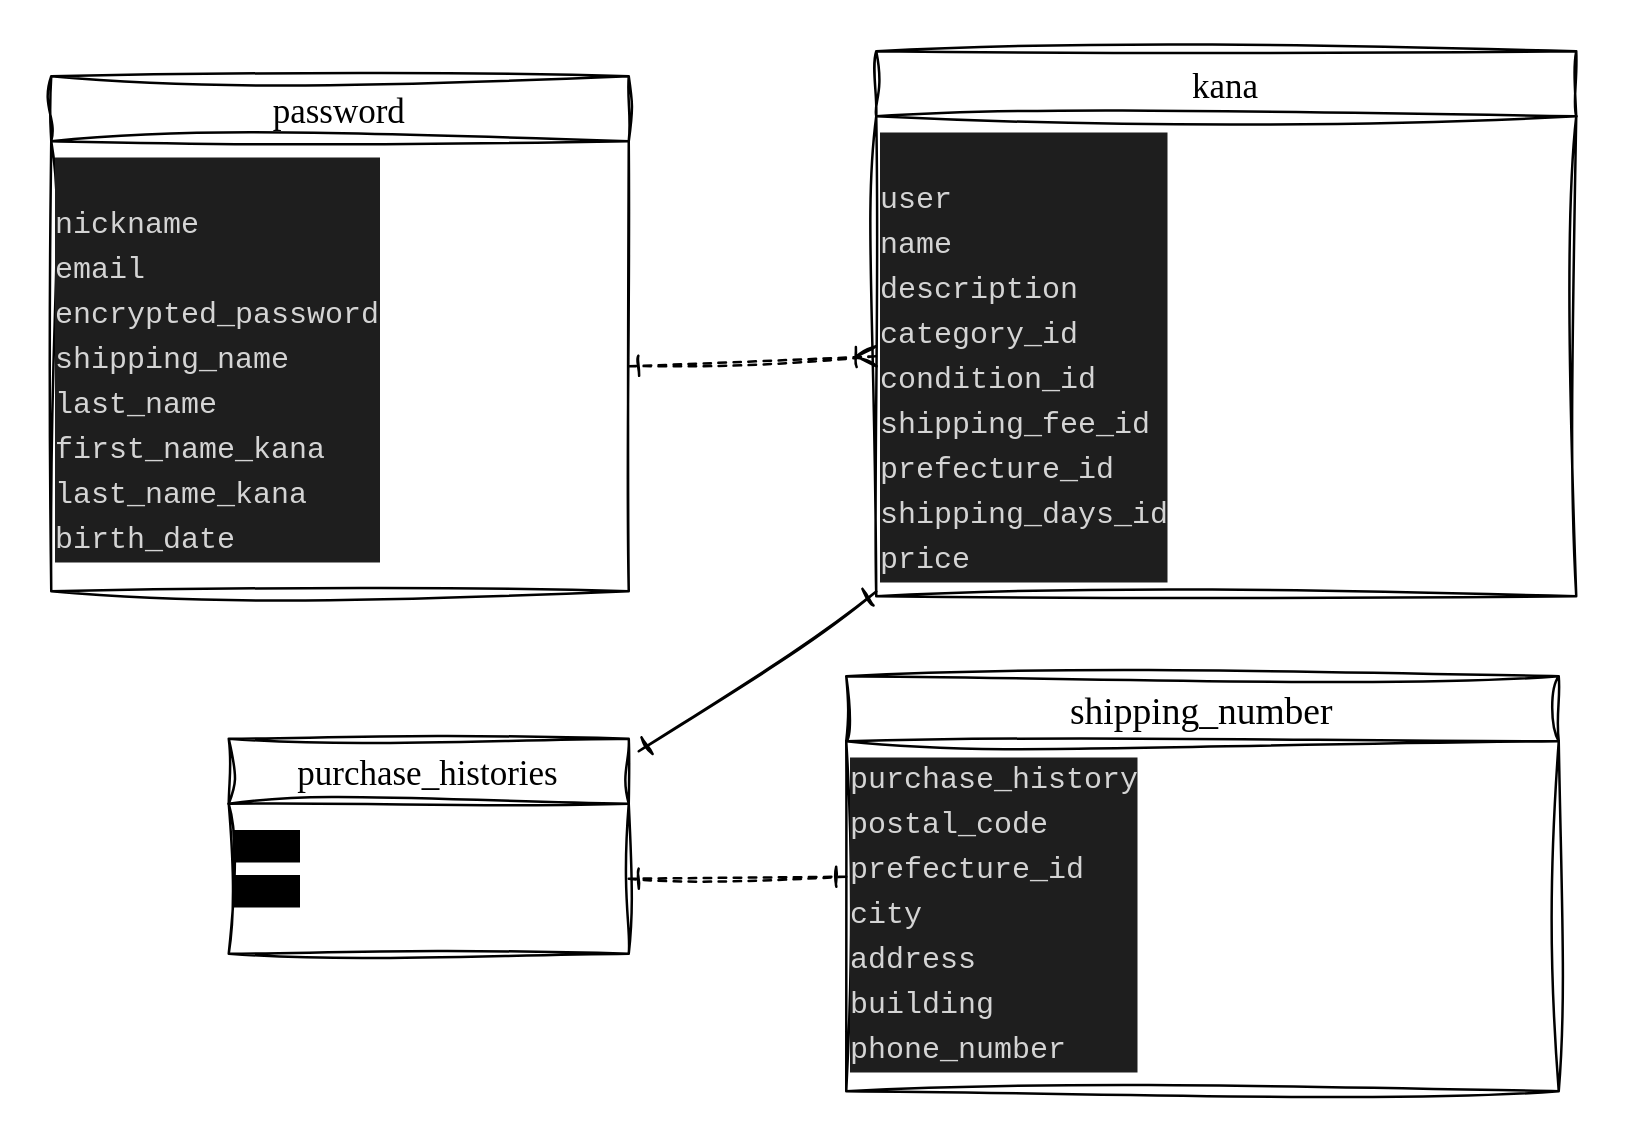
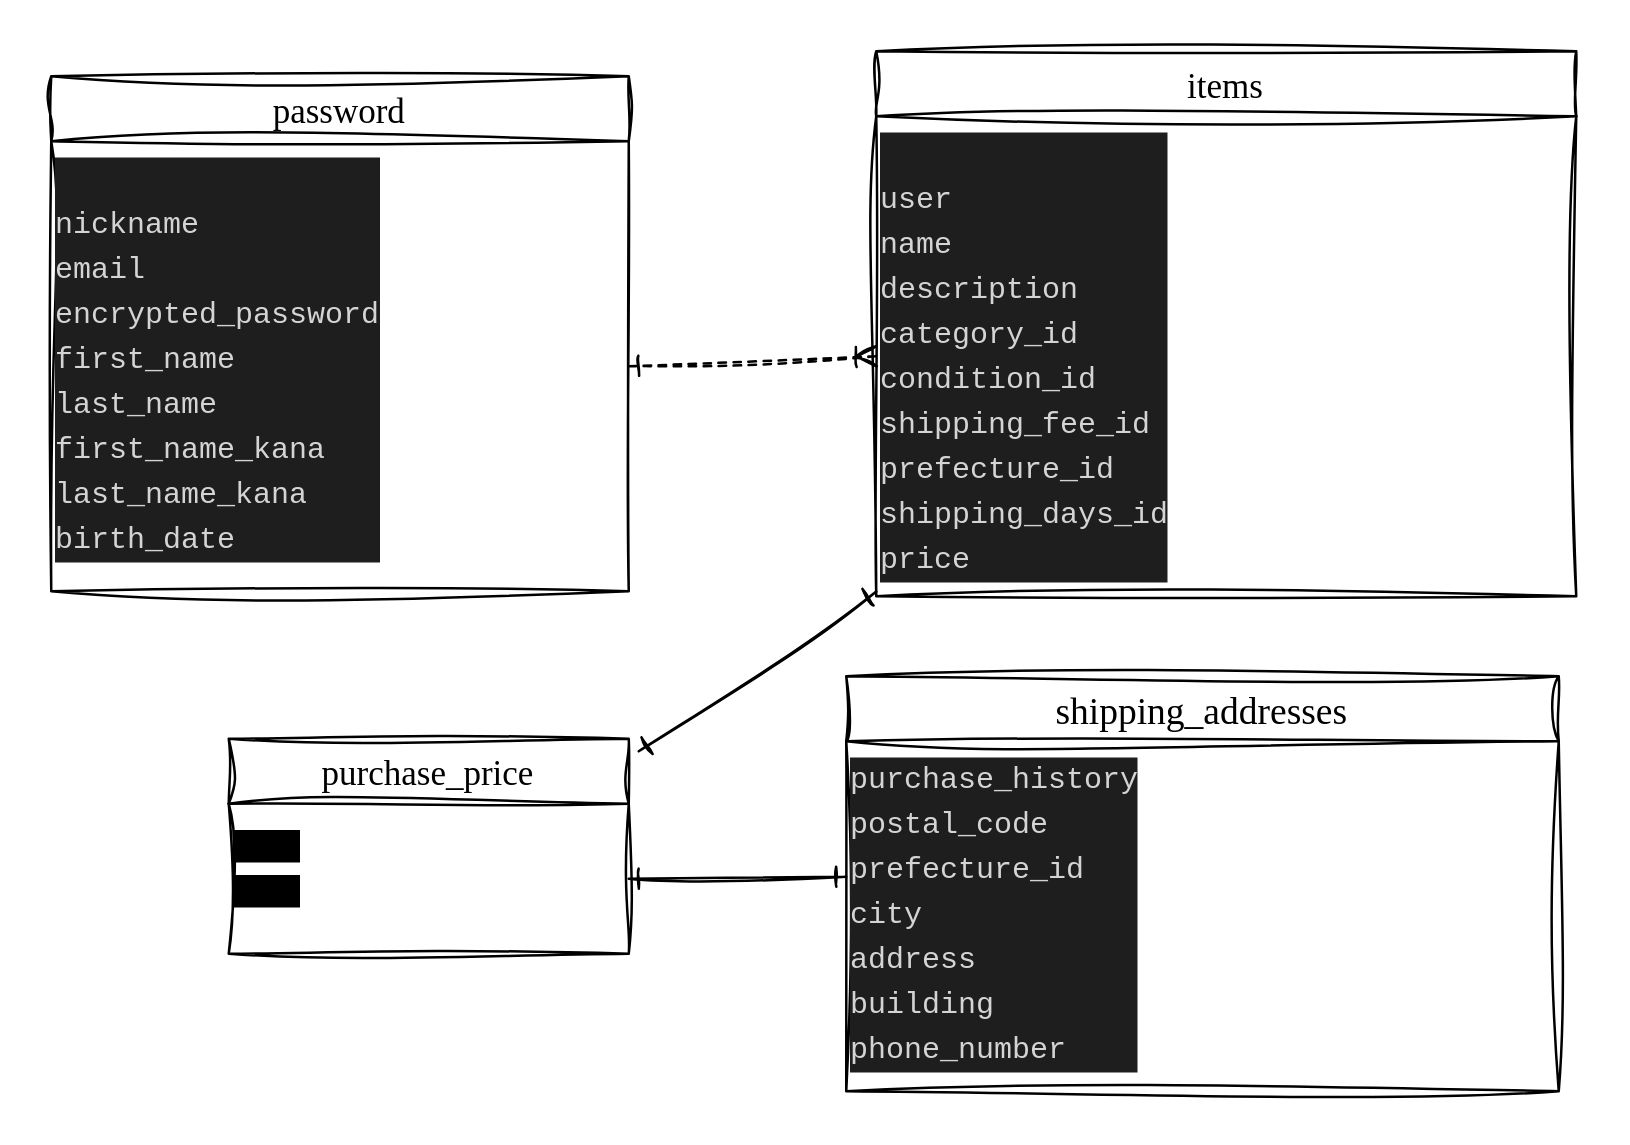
  <mxCell id="0" />
  <mxCell id="1" parent="0" />
  <mxCell id="2" value="password" style="swimlane;fontStyle=0;childLayout=stackLayout;horizontal=1;startSize=26;horizontalStack=0;resizeParent=1;resizeParentMax=0;resizeLast=0;collapsible=1;marginBottom=0;align=center;fontSize=14;sketch=1;hachureGap=4;jiggle=2;curveFitting=1;fontFamily=Architects Daughter;fontSource=https%3A%2F%2Ffonts.googleapis.com%2Fcss%3Ffamily%3DArchitects%2BDaughter;" parent="1" vertex="1"><mxGeometry x="20" y="30" width="231" height="206" as="geometry"><mxRectangle x="5" y="50" width="80" height="30" as="alternateBounds" /></mxGeometry></mxCell>
- <mxCell id="3" value="&lt;div style=&quot;color: rgb(212, 212, 212); background-color: rgb(30, 30, 30); font-family: Menlo, Monaco, &amp;quot;Courier New&amp;quot;, monospace; font-weight: normal; font-size: 12px; line-height: 18px;&quot;&gt;&lt;div&gt;&lt;br&gt;&lt;/div&gt;&lt;div&gt;&lt;span style=&quot;color: #d4d4d4;&quot;&gt;nickname&lt;/span&gt;&lt;/div&gt;&lt;div&gt;&lt;span style=&quot;color: #d4d4d4;&quot;&gt;email&lt;/span&gt;&lt;/div&gt;&lt;div&gt;&lt;span style=&quot;color: #d4d4d4;&quot;&gt;encrypted_password&lt;/span&gt;&lt;/div&gt;&lt;div&gt;&lt;span style=&quot;color: #d4d4d4;&quot;&gt;shipping_name&lt;/span&gt;&lt;/div&gt;&lt;div&gt;&lt;span style=&quot;color: #d4d4d4;&quot;&gt;last_name&lt;/span&gt;&lt;/div&gt;&lt;div&gt;&lt;span style=&quot;color: #d4d4d4;&quot;&gt;first_name_kana&lt;/span&gt;&lt;/div&gt;&lt;div&gt;last_name_kana&lt;/div&gt;&lt;div&gt;&lt;span style=&quot;color: #d4d4d4;&quot;&gt;birth_date&amp;nbsp;&lt;/span&gt;&lt;/div&gt;&lt;/div&gt;" style="text;whiteSpace=wrap;html=1;fontSize=6;fontFamily=Architects Daughter;" vertex="1" parent="2"><mxGeometry y="26" width="231" height="180" as="geometry" /></mxCell>
- <mxCell id="4" value="kana" style="swimlane;fontStyle=0;childLayout=stackLayout;horizontal=1;startSize=26;horizontalStack=0;resizeParent=1;resizeParentMax=0;resizeLast=0;collapsible=1;marginBottom=0;align=center;fontSize=14;sketch=1;hachureGap=4;jiggle=2;curveFitting=1;fontFamily=Architects Daughter;fontSource=https%3A%2F%2Ffonts.googleapis.com%2Fcss%3Ffamily%3DArchitects%2BDaughter;" parent="1" vertex="1"><mxGeometry x="350" y="20" width="280" height="218" as="geometry" /></mxCell>
+ <mxCell id="3" value="&lt;div style=&quot;color: rgb(212, 212, 212); background-color: rgb(30, 30, 30); font-family: Menlo, Monaco, &amp;quot;Courier New&amp;quot;, monospace; font-weight: normal; font-size: 12px; line-height: 18px;&quot;&gt;&lt;div&gt;&lt;br&gt;&lt;/div&gt;&lt;div&gt;&lt;span style=&quot;color: #d4d4d4;&quot;&gt;nickname&lt;/span&gt;&lt;/div&gt;&lt;div&gt;&lt;span style=&quot;color: #d4d4d4;&quot;&gt;email&lt;/span&gt;&lt;/div&gt;&lt;div&gt;&lt;span style=&quot;color: #d4d4d4;&quot;&gt;encrypted_password&lt;/span&gt;&lt;/div&gt;&lt;div&gt;&lt;span style=&quot;color: #d4d4d4;&quot;&gt;first_name&lt;/span&gt;&lt;/div&gt;&lt;div&gt;&lt;span style=&quot;color: #d4d4d4;&quot;&gt;last_name&lt;/span&gt;&lt;/div&gt;&lt;div&gt;&lt;span style=&quot;color: #d4d4d4;&quot;&gt;first_name_kana&lt;/span&gt;&lt;/div&gt;&lt;div&gt;last_name_kana&lt;/div&gt;&lt;div&gt;&lt;span style=&quot;color: #d4d4d4;&quot;&gt;birth_date&amp;nbsp;&lt;/span&gt;&lt;/div&gt;&lt;/div&gt;" style="text;whiteSpace=wrap;html=1;fontSize=6;fontFamily=Architects Daughter;" vertex="1" parent="2"><mxGeometry y="26" width="231" height="180" as="geometry" /></mxCell>
+ <mxCell id="4" value="items" style="swimlane;fontStyle=0;childLayout=stackLayout;horizontal=1;startSize=26;horizontalStack=0;resizeParent=1;resizeParentMax=0;resizeLast=0;collapsible=1;marginBottom=0;align=center;fontSize=14;sketch=1;hachureGap=4;jiggle=2;curveFitting=1;fontFamily=Architects Daughter;fontSource=https%3A%2F%2Ffonts.googleapis.com%2Fcss%3Ffamily%3DArchitects%2BDaughter;" parent="1" vertex="1"><mxGeometry x="350" y="20" width="280" height="218" as="geometry" /></mxCell>
  <mxCell id="5" value="&lt;div style=&quot;color: rgb(212, 212, 212); background-color: rgb(30, 30, 30); font-family: Menlo, Monaco, &amp;quot;Courier New&amp;quot;, monospace; font-size: 12px; line-height: 18px;&quot;&gt;&lt;div&gt;&lt;br&gt;&lt;/div&gt;&lt;div&gt;&lt;span style=&quot;color: #d4d4d4;&quot;&gt;user&lt;/span&gt;&lt;/div&gt;&lt;div&gt;name&amp;nbsp;&lt;/div&gt;&lt;div&gt;description&amp;nbsp;&lt;/div&gt;&lt;div&gt;&lt;span style=&quot;color: #d4d4d4;&quot;&gt;category_id&amp;nbsp;&lt;/span&gt;&lt;/div&gt;&lt;div&gt;&lt;span style=&quot;color: #d4d4d4;&quot;&gt;condition_id&amp;nbsp;&lt;/span&gt;&lt;/div&gt;&lt;div&gt;&lt;span style=&quot;color: #d4d4d4;&quot;&gt;shipping_fee_id&lt;/span&gt;&lt;/div&gt;&lt;div&gt;&lt;span style=&quot;color: #d4d4d4;&quot;&gt;prefecture_id&lt;/span&gt;&lt;/div&gt;&lt;div&gt;&lt;span style=&quot;color: #d4d4d4;&quot;&gt;shipping_days_id&lt;/span&gt;&lt;/div&gt;&lt;div&gt;&lt;span style=&quot;color: #d4d4d4;&quot;&gt;price&lt;/span&gt;&lt;/div&gt;&lt;/div&gt;" style="text;whiteSpace=wrap;html=1;fontSize=6;fontFamily=Architects Daughter;fontStyle=0" vertex="1" parent="4"><mxGeometry y="26" width="280" height="192" as="geometry" /></mxCell>
- <mxCell id="6" value="shipping_number" style="swimlane;fontStyle=0;childLayout=stackLayout;horizontal=1;startSize=26;horizontalStack=0;resizeParent=1;resizeParentMax=0;resizeLast=0;collapsible=1;marginBottom=0;align=center;fontSize=15;sketch=1;hachureGap=4;jiggle=2;curveFitting=1;fontFamily=Architects Daughter;fontSource=https%3A%2F%2Ffonts.googleapis.com%2Fcss%3Ffamily%3DArchitects%2BDaughter;" parent="1" vertex="1"><mxGeometry x="338" y="270" width="285" height="166" as="geometry" /></mxCell>
+ <mxCell id="6" value="shipping_addresses" style="swimlane;fontStyle=0;childLayout=stackLayout;horizontal=1;startSize=26;horizontalStack=0;resizeParent=1;resizeParentMax=0;resizeLast=0;collapsible=1;marginBottom=0;align=center;fontSize=15;sketch=1;hachureGap=4;jiggle=2;curveFitting=1;fontFamily=Architects Daughter;fontSource=https%3A%2F%2Ffonts.googleapis.com%2Fcss%3Ffamily%3DArchitects%2BDaughter;" parent="1" vertex="1"><mxGeometry x="338" y="270" width="285" height="166" as="geometry" /></mxCell>
  <mxCell id="7" value="&lt;div style=&quot;color: rgb(212, 212, 212); background-color: rgb(30, 30, 30); font-family: Menlo, Monaco, &amp;quot;Courier New&amp;quot;, monospace; font-weight: normal; font-size: 12px; line-height: 18px;&quot;&gt;&lt;div&gt;purchase_history&lt;/div&gt;&lt;div&gt;postal_code&lt;br&gt;&lt;/div&gt;&lt;div&gt;&lt;span style=&quot;color: #d4d4d4;&quot;&gt;prefecture_id&lt;/span&gt;&lt;/div&gt;&lt;div&gt;&lt;span style=&quot;color: #d4d4d4;&quot;&gt;city&lt;/span&gt;&lt;/div&gt;&lt;div&gt;&lt;span style=&quot;color: #d4d4d4;&quot;&gt;address&lt;/span&gt;&lt;/div&gt;&lt;div&gt;&lt;span style=&quot;color: #d4d4d4;&quot;&gt;building&lt;/span&gt;&lt;/div&gt;&lt;div&gt;&lt;span style=&quot;color: #d4d4d4;&quot;&gt;phone_number&lt;/span&gt;&lt;/div&gt;&lt;/div&gt;" style="text;whiteSpace=wrap;html=1;fontSize=6;fontFamily=Architects Daughter;" vertex="1" parent="6"><mxGeometry y="26" width="285" height="140" as="geometry" /></mxCell>
  <mxCell id="8" style="edgeStyle=none;sketch=1;hachureGap=4;jiggle=2;curveFitting=1;html=1;exitX=1;exitY=0.5;exitDx=0;exitDy=0;fontFamily=Architects Daughter;fontSource=https%3A%2F%2Ffonts.googleapis.com%2Fcss%3Ffamily%3DArchitects%2BDaughter;fontSize=6;endArrow=ERoneToMany;endFill=0;startArrow=ERone;startFill=0;entryX=0;entryY=0.5;entryDx=0;entryDy=0;dashed=1;" edge="1" parent="1" source="3" target="5"><mxGeometry relative="1" as="geometry"><mxPoint x="340" y="195" as="targetPoint" /></mxGeometry></mxCell>
- <mxCell id="9" value="purchase_histories" style="swimlane;fontStyle=0;childLayout=stackLayout;horizontal=1;startSize=26;horizontalStack=0;resizeParent=1;resizeParentMax=0;resizeLast=0;collapsible=1;marginBottom=0;align=center;fontSize=14;sketch=1;hachureGap=4;jiggle=2;curveFitting=1;fontFamily=Architects Daughter;fontSource=https%3A%2F%2Ffonts.googleapis.com%2Fcss%3Ffamily%3DArchitects%2BDaughter;" vertex="1" parent="1"><mxGeometry x="91" y="295" width="160" height="86" as="geometry" /></mxCell>
+ <mxCell id="9" value="purchase_price" style="swimlane;fontStyle=0;childLayout=stackLayout;horizontal=1;startSize=26;horizontalStack=0;resizeParent=1;resizeParentMax=0;resizeLast=0;collapsible=1;marginBottom=0;align=center;fontSize=14;sketch=1;hachureGap=4;jiggle=2;curveFitting=1;fontFamily=Architects Daughter;fontSource=https%3A%2F%2Ffonts.googleapis.com%2Fcss%3Ffamily%3DArchitects%2BDaughter;" vertex="1" parent="1"><mxGeometry x="91" y="295" width="160" height="86" as="geometry" /></mxCell>
  <mxCell id="10" value="&lt;font style=&quot;font-size: 11px;&quot;&gt;&lt;b&gt;&lt;span style=&quot;border: 0px solid rgb(217, 217, 227); box-sizing: border-box; --tw-border-spacing-x:0; --tw-border-spacing-y:0; --tw-translate-x:0; --tw-translate-y:0; --tw-rotate:0; --tw-skew-x:0; --tw-skew-y:0; --tw-scale-x:1; --tw-scale-y:1; --tw-pan-x: ; --tw-pan-y: ; --tw-pinch-zoom: ; --tw-scroll-snap-strictness:proximity; --tw-ordinal: ; --tw-slashed-zero: ; --tw-numeric-figure: ; --tw-numeric-spacing: ; --tw-numeric-fraction: ; --tw-ring-inset: ; --tw-ring-offset-width:0px; --tw-ring-offset-color:#fff; --tw-ring-color:rgba(59,130,246,0.5); --tw-ring-offset-shadow:0 0 transparent; --tw-ring-shadow:0 0 transparent; --tw-shadow:0 0 transparent; --tw-shadow-colored:0 0 transparent; --tw-blur: ; --tw-brightness: ; --tw-contrast: ; --tw-grayscale: ; --tw-hue-rotate: ; --tw-invert: ; --tw-saturate: ; --tw-sepia: ; --tw-drop-shadow: ; --tw-backdrop-blur: ; --tw-backdrop-brightness: ; --tw-backdrop-contrast: ; --tw-backdrop-grayscale: ; --tw-backdrop-hue-rotate: ; --tw-backdrop-invert: ; --tw-backdrop-opacity: ; --tw-backdrop-saturate: ; --tw-backdrop-sepia: ; font-family: &amp;quot;Söhne Mono&amp;quot;, Monaco, &amp;quot;Andale Mono&amp;quot;, &amp;quot;Ubuntu Mono&amp;quot;, monospace; font-style: normal; font-variant-ligatures: normal; font-variant-caps: normal; letter-spacing: normal; orphans: 2; text-align: left; text-indent: 0px; text-transform: none; widows: 2; word-spacing: 0px; -webkit-text-stroke-width: 0px; background-color: rgb(0, 0, 0); text-decoration-thickness: initial; text-decoration-style: initial; text-decoration-color: initial;&quot; class=&quot;hljs-string&quot;&gt;user&lt;/span&gt;&lt;span style=&quot;font-family: &amp;quot;Söhne Mono&amp;quot;, Monaco, &amp;quot;Andale Mono&amp;quot;, &amp;quot;Ubuntu Mono&amp;quot;, monospace; font-style: normal; font-variant-ligatures: normal; font-variant-caps: normal; letter-spacing: normal; orphans: 2; text-align: left; text-indent: 0px; text-transform: none; widows: 2; word-spacing: 0px; -webkit-text-stroke-width: 0px; background-color: rgb(0, 0, 0); text-decoration-thickness: initial; text-decoration-style: initial; text-decoration-color: initial; float: none; display: inline !important;&quot;&gt;&lt;br&gt;&lt;/span&gt;&lt;span style=&quot;border: 0px solid rgb(217, 217, 227); box-sizing: border-box; --tw-border-spacing-x:0; --tw-border-spacing-y:0; --tw-translate-x:0; --tw-translate-y:0; --tw-rotate:0; --tw-skew-x:0; --tw-skew-y:0; --tw-scale-x:1; --tw-scale-y:1; --tw-pan-x: ; --tw-pan-y: ; --tw-pinch-zoom: ; --tw-scroll-snap-strictness:proximity; --tw-ordinal: ; --tw-slashed-zero: ; --tw-numeric-figure: ; --tw-numeric-spacing: ; --tw-numeric-fraction: ; --tw-ring-inset: ; --tw-ring-offset-width:0px; --tw-ring-offset-color:#fff; --tw-ring-color:rgba(59,130,246,0.5); --tw-ring-offset-shadow:0 0 transparent; --tw-ring-shadow:0 0 transparent; --tw-shadow:0 0 transparent; --tw-shadow-colored:0 0 transparent; --tw-blur: ; --tw-brightness: ; --tw-contrast: ; --tw-grayscale: ; --tw-hue-rotate: ; --tw-invert: ; --tw-saturate: ; --tw-sepia: ; --tw-drop-shadow: ; --tw-backdrop-blur: ; --tw-backdrop-brightness: ; --tw-backdrop-contrast: ; --tw-backdrop-grayscale: ; --tw-backdrop-hue-rotate: ; --tw-backdrop-invert: ; --tw-backdrop-opacity: ; --tw-backdrop-saturate: ; --tw-backdrop-sepia: ; font-family: &amp;quot;Söhne Mono&amp;quot;, Monaco, &amp;quot;Andale Mono&amp;quot;, &amp;quot;Ubuntu Mono&amp;quot;, monospace; font-style: normal; font-variant-ligatures: normal; font-variant-caps: normal; letter-spacing: normal; orphans: 2; text-align: left; text-indent: 0px; text-transform: none; widows: 2; word-spacing: 0px; -webkit-text-stroke-width: 0px; background-color: rgb(0, 0, 0); text-decoration-thickness: initial; text-decoration-style: initial; text-decoration-color: initial;&quot; class=&quot;hljs-string&quot;&gt;item&lt;/span&gt;&lt;/b&gt;&lt;/font&gt;" style="text;whiteSpace=wrap;html=1;fontSize=15;fontFamily=Architects Daughter;" vertex="1" parent="9"><mxGeometry y="26" width="160" height="60" as="geometry" /></mxCell>
  <mxCell id="11" style="edgeStyle=none;sketch=1;hachureGap=4;jiggle=2;curveFitting=1;html=1;fontFamily=Architects Daughter;fontSource=https%3A%2F%2Ffonts.googleapis.com%2Fcss%3Ffamily%3DArchitects%2BDaughter;fontSize=15;startArrow=ERone;startFill=0;endArrow=ERone;endFill=0;" edge="1" parent="1" source="5"><mxGeometry relative="1" as="geometry"><mxPoint x="255" y="300" as="targetPoint" /></mxGeometry></mxCell>
- <mxCell id="12" style="edgeStyle=none;sketch=1;hachureGap=4;jiggle=2;curveFitting=1;html=1;exitX=1;exitY=0.5;exitDx=0;exitDy=0;entryX=0;entryY=0.387;entryDx=0;entryDy=0;entryPerimeter=0;fontFamily=Architects Daughter;fontSource=https%3A%2F%2Ffonts.googleapis.com%2Fcss%3Ffamily%3DArchitects%2BDaughter;fontSize=11;fontColor=#F0F0F0;startArrow=ERone;startFill=0;endArrow=ERone;endFill=0;dashed=1;" edge="1" parent="1" source="10" target="7"><mxGeometry relative="1" as="geometry" /></mxCell>
+ <mxCell id="12" style="edgeStyle=none;sketch=1;hachureGap=4;jiggle=2;curveFitting=1;html=1;exitX=1;exitY=0.5;exitDx=0;exitDy=0;entryX=0;entryY=0.387;entryDx=0;entryDy=0;entryPerimeter=0;fontFamily=Architects Daughter;fontSource=https%3A%2F%2Ffonts.googleapis.com%2Fcss%3Ffamily%3DArchitects%2BDaughter;fontSize=11;fontColor=#F0F0F0;startArrow=ERone;startFill=0;endArrow=ERone;endFill=0;" edge="1" parent="1" source="10" target="7"><mxGeometry relative="1" as="geometry" /></mxCell>
